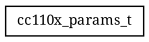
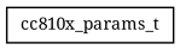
  digraph {
    rankdir=LR
    fontname="Noto Serif"
-   n1 [color=black fillcolor=white fontname="Noto Serif" fontsize=10 height=0.2 label=cc110x_params_t shape=record style=filled width=0.4]
+   n1 [color=black fillcolor=white fontname="Noto Serif" fontsize=10 height=0.2 label=cc810x_params_t shape=record style=filled width=0.4]
  }
